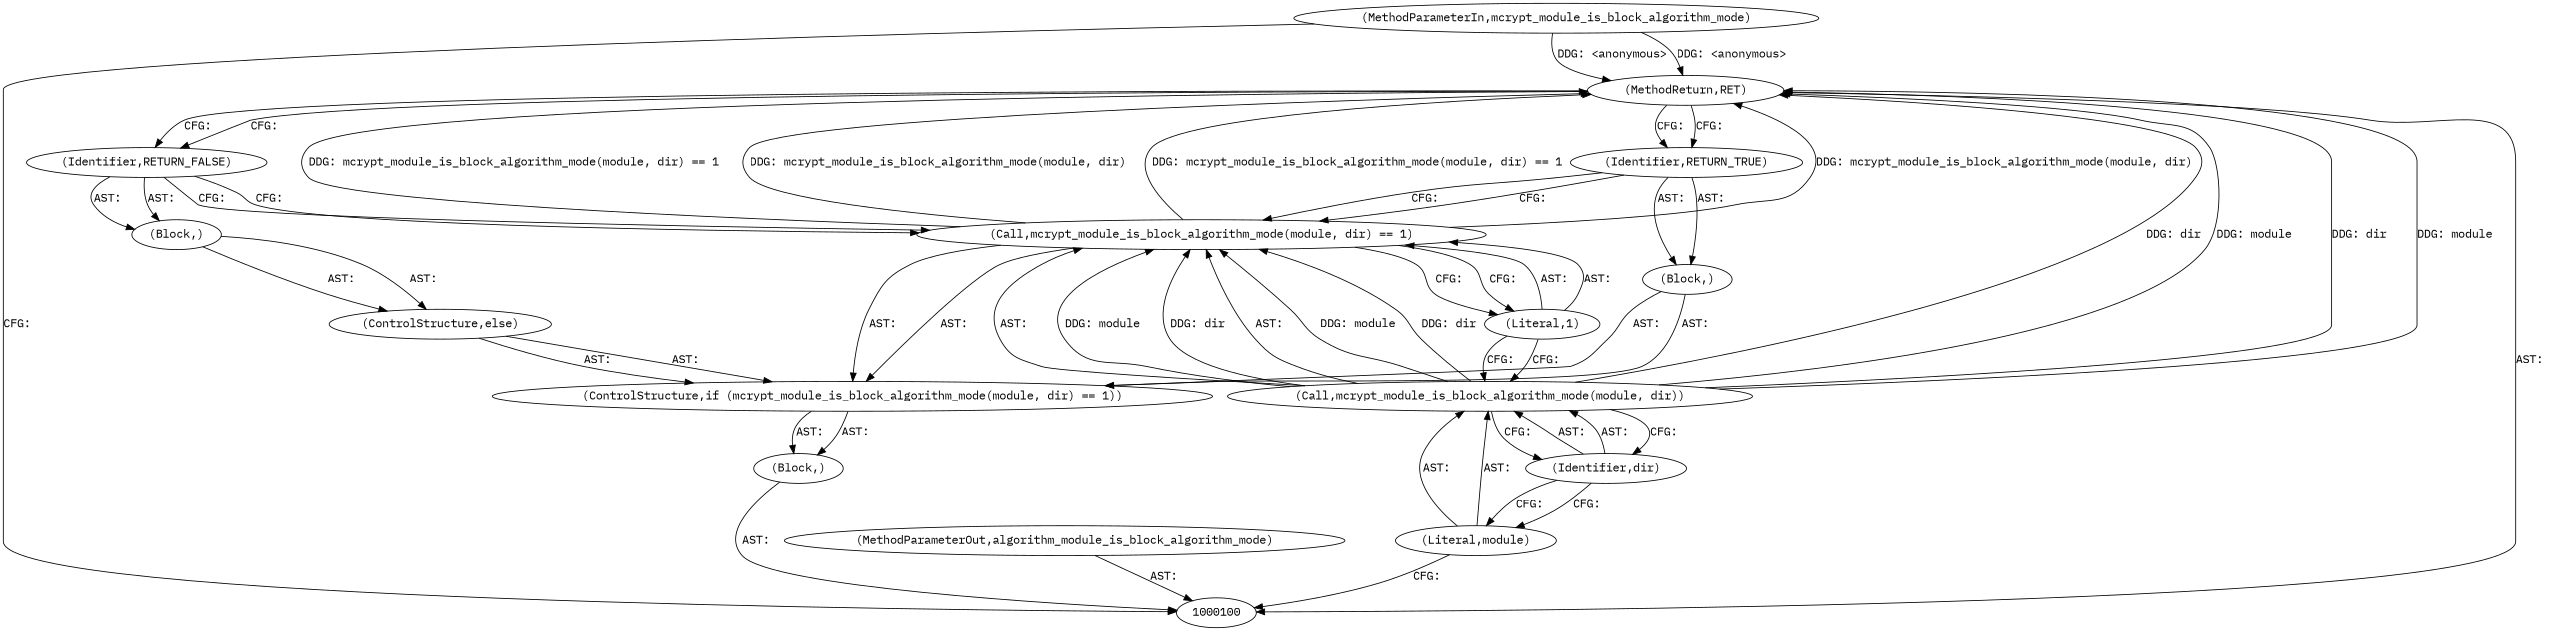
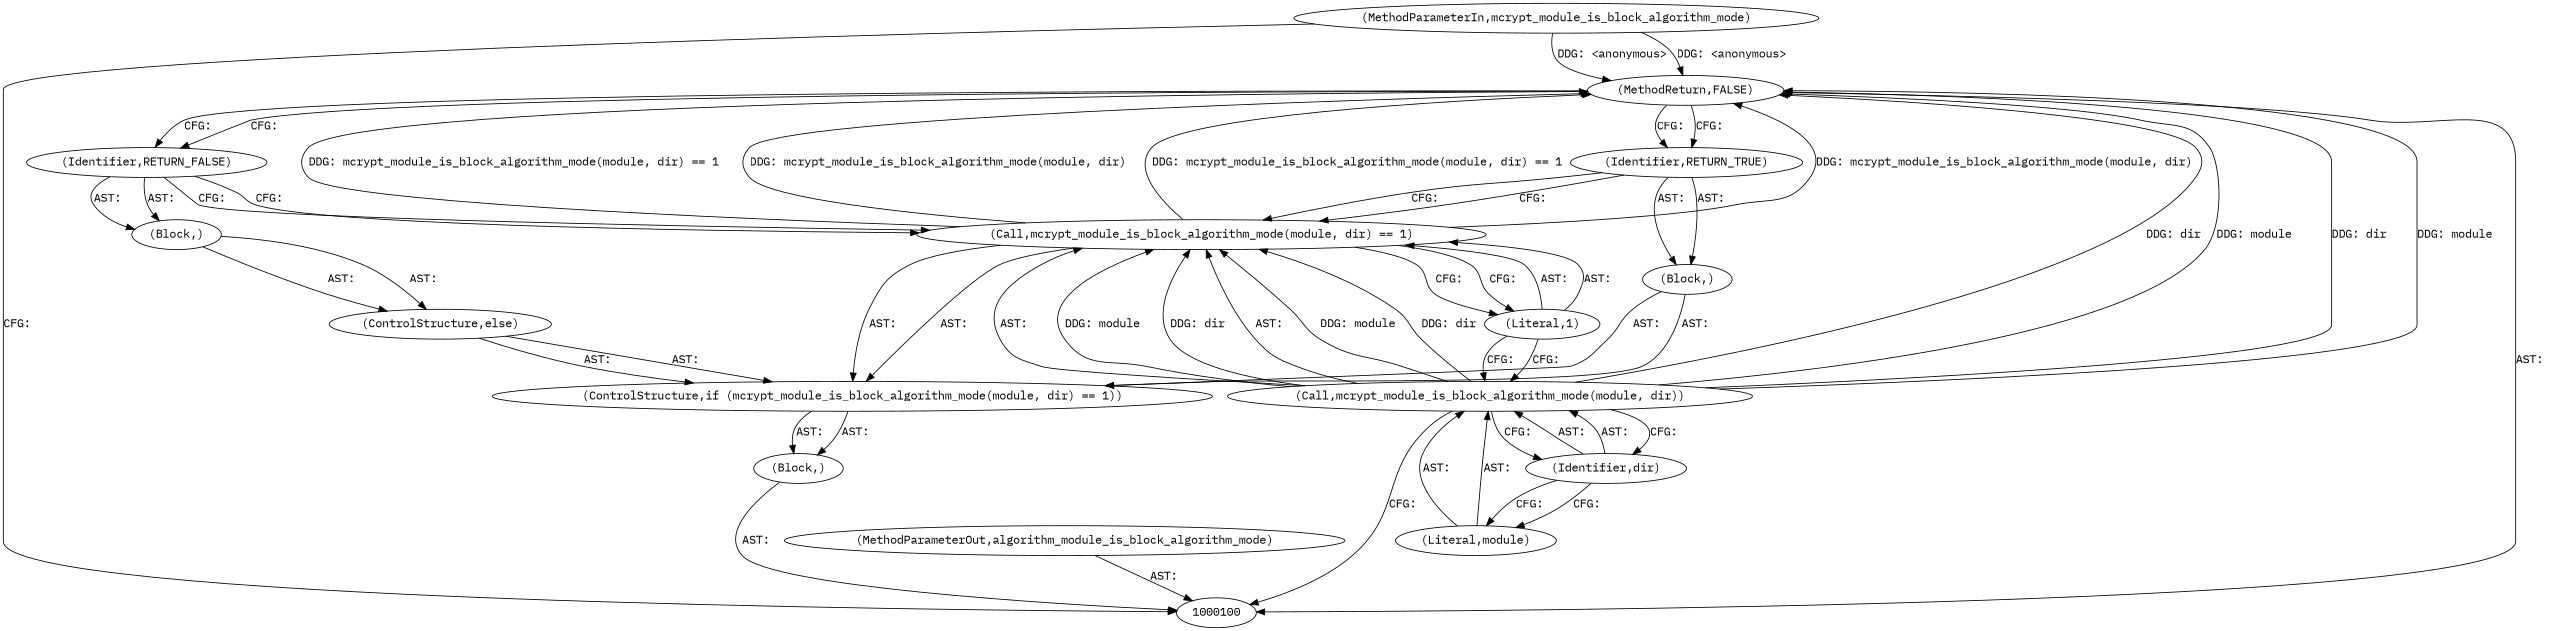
  digraph {
    fontname="IBM Plex Mono"
    node [fontname="IBM Plex Mono"]
    edge [fontname="IBM Plex Mono"]
-   n1 [label="(MethodReturn,RET)"]
+   n1 [label="(MethodReturn,FALSE)"]
    n2 [label="(Identifier,RETURN_TRUE)"]
    n3 [label="(Identifier,RETURN_FALSE)"]
    1000100
    n5 [label="(Call,mcrypt_module_is_block_algorithm_mode(module, dir) == 1)"]
    n6 [label="(Block,)"]
    n7 [label="(Block,)"]
    n8 [label="(MethodParameterIn,mcrypt_module_is_block_algorithm_mode)"]
    n9 [label="(MethodParameterOut,algorithm_module_is_block_algorithm_mode)"]
    n10 [label="(Block,)"]
    n11 [label="(ControlStructure,if (mcrypt_module_is_block_algorithm_mode(module, dir) == 1))"]
    n12 [label="(Literal,module)"]
    n13 [label="(Call,mcrypt_module_is_block_algorithm_mode(module, dir))"]
    n14 [label="(Identifier,dir)"]
    n15 [label="(Literal,1)"]
    n16 [label="(ControlStructure,else)"]
    n1 -> n2 [label="CFG: "]
    n1 -> n2 [label="CFG: "]
    n1 -> n3 [label="CFG: "]
    n1 -> n3 [label="CFG: "]
    n1 -> 1000100 [label="AST: "]
    n2 -> n5 [label="CFG: "]
    n2 -> n5 [label="CFG: "]
    n2 -> n6 [label="AST: "]
    n2 -> n6 [label="AST: "]
    n3 -> n5 [label="CFG: "]
    n3 -> n5 [label="CFG: "]
    n3 -> n7 [label="AST: "]
    n3 -> n7 [label="AST: "]
    n5 -> n1 [label="DDG: mcrypt_module_is_block_algorithm_mode(module, dir) == 1"]
    n5 -> n1 [label="DDG: mcrypt_module_is_block_algorithm_mode(module, dir)"]
    n5 -> n1 [label="DDG: mcrypt_module_is_block_algorithm_mode(module, dir) == 1"]
    n5 -> n1 [label="DDG: mcrypt_module_is_block_algorithm_mode(module, dir)"]
    n5 -> n11 [label="AST: "]
    n5 -> n11 [label="AST: "]
    n5 -> n15 [label="CFG: "]
    n5 -> n15 [label="CFG: "]
    n6 -> n11 [label="AST: "]
    n6 -> n11 [label="AST: "]
    n7 -> n16 [label="AST: "]
    n7 -> n16 [label="AST: "]
    n8 -> n1 [label="DDG: <anonymous>"]
    n8 -> n1 [label="DDG: <anonymous>"]
    n8 -> 1000100 [label="CFG: "]
    n9 -> 1000100 [label="AST: "]
    n10 -> 1000100 [label="AST: "]
    n11 -> n10 [label="AST: "]
    n11 -> n10 [label="AST: "]
-   n12 -> 1000100 [label="CFG: "]
+   n13 -> 1000100 [label="CFG: "]
    n12 -> n13 [label="AST: "]
    n12 -> n13 [label="AST: "]
    n13 -> n1 [label="DDG: dir"]
    n13 -> n1 [label="DDG: module"]
    n13 -> n1 [label="DDG: dir"]
    n13 -> n1 [label="DDG: module"]
    n13 -> n5 [label="AST: "]
    n13 -> n5 [label="DDG: module"]
    n13 -> n5 [label="DDG: dir"]
    n13 -> n5 [label="AST: "]
    n13 -> n5 [label="DDG: module"]
    n13 -> n5 [label="DDG: dir"]
    n13 -> n14 [label="CFG: "]
    n13 -> n14 [label="CFG: "]
    n14 -> n12 [label="CFG: "]
    n14 -> n12 [label="CFG: "]
    n14 -> n13 [label="AST: "]
    n14 -> n13 [label="AST: "]
    n15 -> n5 [label="AST: "]
    n15 -> n5 [label="AST: "]
    n15 -> n13 [label="CFG: "]
    n15 -> n13 [label="CFG: "]
    n16 -> n11 [label="AST: "]
    n16 -> n11 [label="AST: "]
  }
